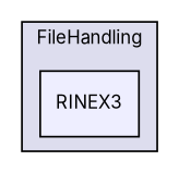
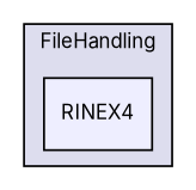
  digraph {
    compound=true
    fontname=Inter
-   n1 [fillcolor="#eeeeff" fontname=Inter fontsize=10 label=RINEX3 pencolor=black shape=box style=filled]
+   n1 [fillcolor="#eeeeff" fontname=Inter fontsize=10 label=RINEX4 pencolor=black shape=box style=filled]
    subgraph cluster_1 {
      bgcolor="#ddddee"
      fontsize=10
      label=FileHandling
      pencolor=black
      n1
    }
  }
